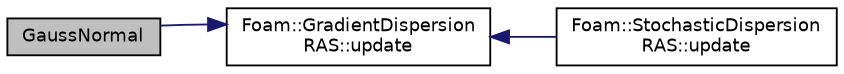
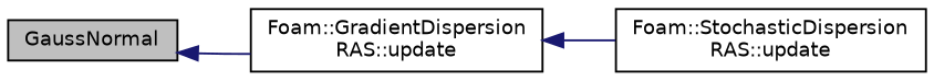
  digraph {
    rankdir=LR
    node [color=black fontname=Helvetica fontsize=10 shape=record]
    edge [color=midnightblue dir=back fontname=Helvetica fontsize=10 labelfontname=Helvetica labelfontsize=10 style=solid]
    n1 [fillcolor=grey75 fontcolor=black height=0.2 label=GaussNormal style=filled width=0.4]
    n2 [height=0.2 label="Foam::GradientDispersion\lRAS::update" width=0.4]
    n3 [height=0.2 label="Foam::StochasticDispersion\lRAS::update" width=0.4]
-   n2 -> n1
+   n1 -> n2
    n2 -> n3
  }
